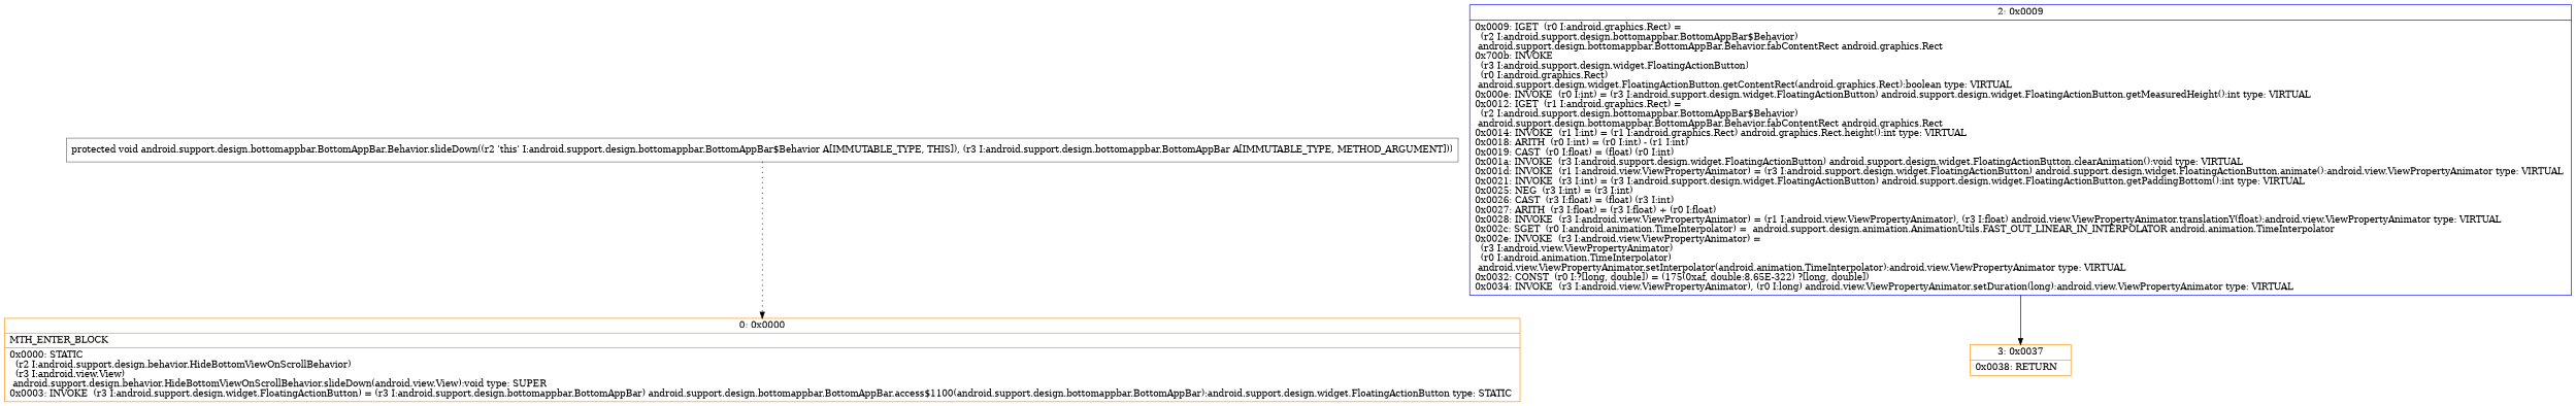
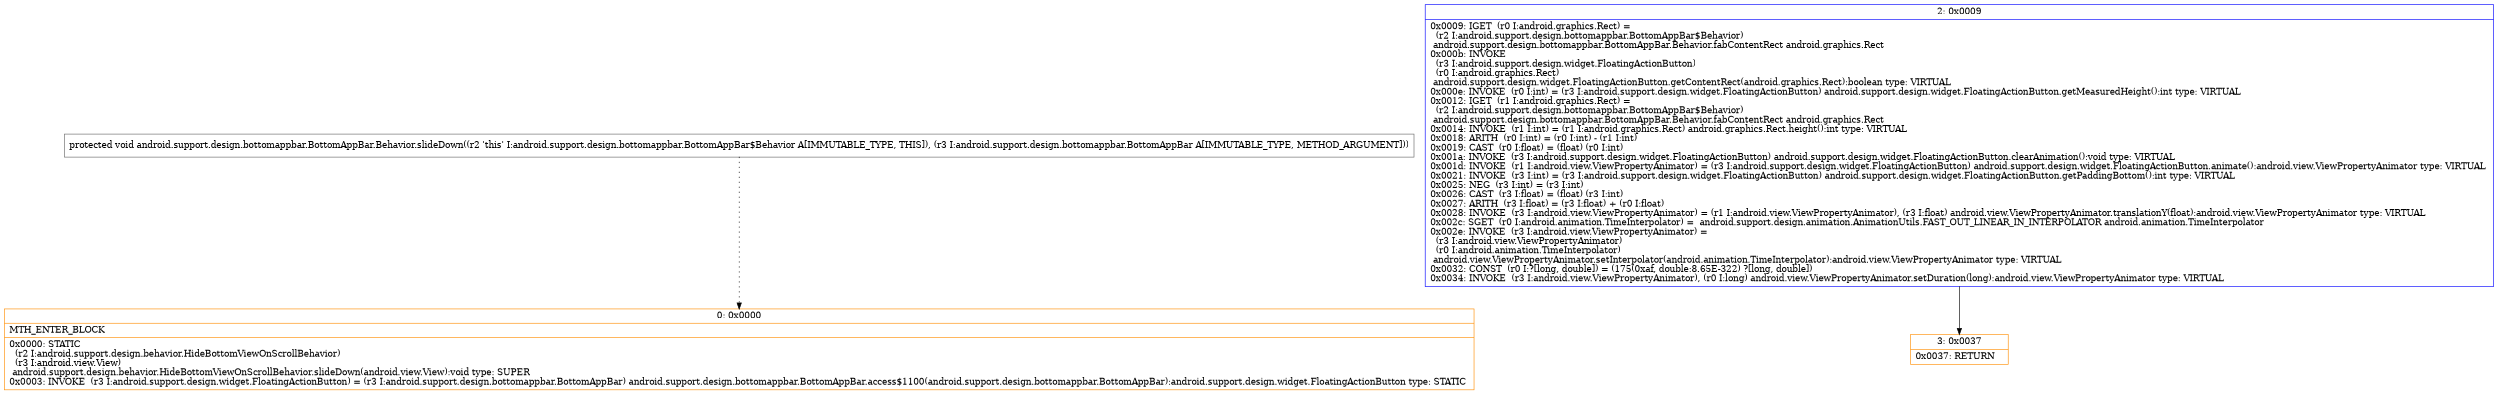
  digraph {
    node [color=darkorange shape=record]
    n1 [label="{0\:\ 0x0000|MTH_ENTER_BLOCK\l|0x0000: STATIC  \l  (r2 I:android.support.design.behavior.HideBottomViewOnScrollBehavior)\l  (r3 I:android.view.View)\l android.support.design.behavior.HideBottomViewOnScrollBehavior.slideDown(android.view.View):void type: SUPER \l0x0003: INVOKE  (r3 I:android.support.design.widget.FloatingActionButton) = (r3 I:android.support.design.bottomappbar.BottomAppBar) android.support.design.bottomappbar.BottomAppBar.access$1100(android.support.design.bottomappbar.BottomAppBar):android.support.design.widget.FloatingActionButton type: STATIC \l}"]
-   n2 [color=blue label="{2\:\ 0x0009|0x0009: IGET  (r0 I:android.graphics.Rect) = \l  (r2 I:android.support.design.bottomappbar.BottomAppBar$Behavior)\l android.support.design.bottomappbar.BottomAppBar.Behavior.fabContentRect android.graphics.Rect \l0x700b: INVOKE  \l  (r3 I:android.support.design.widget.FloatingActionButton)\l  (r0 I:android.graphics.Rect)\l android.support.design.widget.FloatingActionButton.getContentRect(android.graphics.Rect):boolean type: VIRTUAL \l0x000e: INVOKE  (r0 I:int) = (r3 I:android.support.design.widget.FloatingActionButton) android.support.design.widget.FloatingActionButton.getMeasuredHeight():int type: VIRTUAL \l0x0012: IGET  (r1 I:android.graphics.Rect) = \l  (r2 I:android.support.design.bottomappbar.BottomAppBar$Behavior)\l android.support.design.bottomappbar.BottomAppBar.Behavior.fabContentRect android.graphics.Rect \l0x0014: INVOKE  (r1 I:int) = (r1 I:android.graphics.Rect) android.graphics.Rect.height():int type: VIRTUAL \l0x0018: ARITH  (r0 I:int) = (r0 I:int) \- (r1 I:int) \l0x0019: CAST  (r0 I:float) = (float) (r0 I:int) \l0x001a: INVOKE  (r3 I:android.support.design.widget.FloatingActionButton) android.support.design.widget.FloatingActionButton.clearAnimation():void type: VIRTUAL \l0x001d: INVOKE  (r1 I:android.view.ViewPropertyAnimator) = (r3 I:android.support.design.widget.FloatingActionButton) android.support.design.widget.FloatingActionButton.animate():android.view.ViewPropertyAnimator type: VIRTUAL \l0x0021: INVOKE  (r3 I:int) = (r3 I:android.support.design.widget.FloatingActionButton) android.support.design.widget.FloatingActionButton.getPaddingBottom():int type: VIRTUAL \l0x0025: NEG  (r3 I:int) = (r3 I:int) \l0x0026: CAST  (r3 I:float) = (float) (r3 I:int) \l0x0027: ARITH  (r3 I:float) = (r3 I:float) + (r0 I:float) \l0x0028: INVOKE  (r3 I:android.view.ViewPropertyAnimator) = (r1 I:android.view.ViewPropertyAnimator), (r3 I:float) android.view.ViewPropertyAnimator.translationY(float):android.view.ViewPropertyAnimator type: VIRTUAL \l0x002c: SGET  (r0 I:android.animation.TimeInterpolator) =  android.support.design.animation.AnimationUtils.FAST_OUT_LINEAR_IN_INTERPOLATOR android.animation.TimeInterpolator \l0x002e: INVOKE  (r3 I:android.view.ViewPropertyAnimator) = \l  (r3 I:android.view.ViewPropertyAnimator)\l  (r0 I:android.animation.TimeInterpolator)\l android.view.ViewPropertyAnimator.setInterpolator(android.animation.TimeInterpolator):android.view.ViewPropertyAnimator type: VIRTUAL \l0x0032: CONST  (r0 I:?[long, double]) = (175(0xaf, double:8.65E\-322) ?[long, double]) \l0x0034: INVOKE  (r3 I:android.view.ViewPropertyAnimator), (r0 I:long) android.view.ViewPropertyAnimator.setDuration(long):android.view.ViewPropertyAnimator type: VIRTUAL \l}"]
-   n3 [label="{3\:\ 0x0037|0x0038: RETURN   \l}"]
+   n2 [color=blue label="{2\:\ 0x0009|0x0009: IGET  (r0 I:android.graphics.Rect) = \l  (r2 I:android.support.design.bottomappbar.BottomAppBar$Behavior)\l android.support.design.bottomappbar.BottomAppBar.Behavior.fabContentRect android.graphics.Rect \l0x000b: INVOKE  \l  (r3 I:android.support.design.widget.FloatingActionButton)\l  (r0 I:android.graphics.Rect)\l android.support.design.widget.FloatingActionButton.getContentRect(android.graphics.Rect):boolean type: VIRTUAL \l0x000e: INVOKE  (r0 I:int) = (r3 I:android.support.design.widget.FloatingActionButton) android.support.design.widget.FloatingActionButton.getMeasuredHeight():int type: VIRTUAL \l0x0012: IGET  (r1 I:android.graphics.Rect) = \l  (r2 I:android.support.design.bottomappbar.BottomAppBar$Behavior)\l android.support.design.bottomappbar.BottomAppBar.Behavior.fabContentRect android.graphics.Rect \l0x0014: INVOKE  (r1 I:int) = (r1 I:android.graphics.Rect) android.graphics.Rect.height():int type: VIRTUAL \l0x0018: ARITH  (r0 I:int) = (r0 I:int) \- (r1 I:int) \l0x0019: CAST  (r0 I:float) = (float) (r0 I:int) \l0x001a: INVOKE  (r3 I:android.support.design.widget.FloatingActionButton) android.support.design.widget.FloatingActionButton.clearAnimation():void type: VIRTUAL \l0x001d: INVOKE  (r1 I:android.view.ViewPropertyAnimator) = (r3 I:android.support.design.widget.FloatingActionButton) android.support.design.widget.FloatingActionButton.animate():android.view.ViewPropertyAnimator type: VIRTUAL \l0x0021: INVOKE  (r3 I:int) = (r3 I:android.support.design.widget.FloatingActionButton) android.support.design.widget.FloatingActionButton.getPaddingBottom():int type: VIRTUAL \l0x0025: NEG  (r3 I:int) = (r3 I:int) \l0x0026: CAST  (r3 I:float) = (float) (r3 I:int) \l0x0027: ARITH  (r3 I:float) = (r3 I:float) + (r0 I:float) \l0x0028: INVOKE  (r3 I:android.view.ViewPropertyAnimator) = (r1 I:android.view.ViewPropertyAnimator), (r3 I:float) android.view.ViewPropertyAnimator.translationY(float):android.view.ViewPropertyAnimator type: VIRTUAL \l0x002c: SGET  (r0 I:android.animation.TimeInterpolator) =  android.support.design.animation.AnimationUtils.FAST_OUT_LINEAR_IN_INTERPOLATOR android.animation.TimeInterpolator \l0x002e: INVOKE  (r3 I:android.view.ViewPropertyAnimator) = \l  (r3 I:android.view.ViewPropertyAnimator)\l  (r0 I:android.animation.TimeInterpolator)\l android.view.ViewPropertyAnimator.setInterpolator(android.animation.TimeInterpolator):android.view.ViewPropertyAnimator type: VIRTUAL \l0x0032: CONST  (r0 I:?[long, double]) = (175(0xaf, double:8.65E\-322) ?[long, double]) \l0x0034: INVOKE  (r3 I:android.view.ViewPropertyAnimator), (r0 I:long) android.view.ViewPropertyAnimator.setDuration(long):android.view.ViewPropertyAnimator type: VIRTUAL \l}"]
+   n3 [label="{3\:\ 0x0037|0x0037: RETURN   \l}"]
    n4 [color=gray40 label="{protected void android.support.design.bottomappbar.BottomAppBar.Behavior.slideDown((r2 'this' I:android.support.design.bottomappbar.BottomAppBar$Behavior A[IMMUTABLE_TYPE, THIS]), (r3 I:android.support.design.bottomappbar.BottomAppBar A[IMMUTABLE_TYPE, METHOD_ARGUMENT])) }"]
    n2 -> n3 [style=solid]
    n4 -> n1 [style=dotted]
  }
